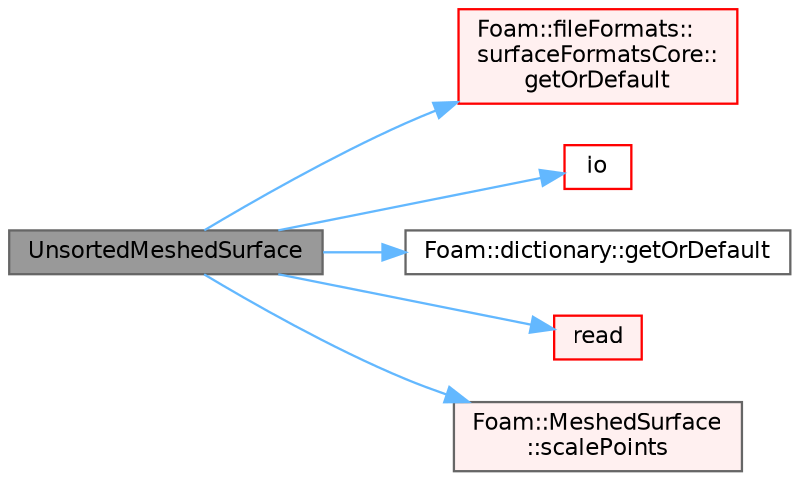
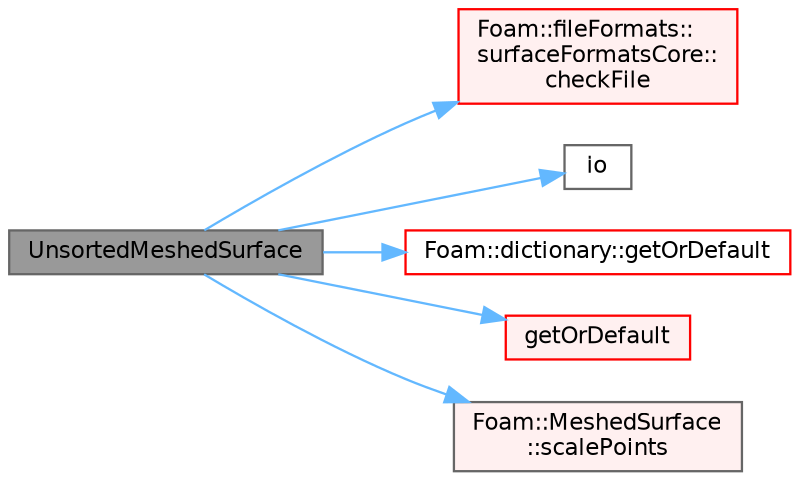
  digraph {
    rankdir=LR
    node [color=grey40 fillcolor="#FFF0F0" fontname=Helvetica fontsize=10 shape=box style=filled]
    edge [color=steelblue1 fontname=Helvetica fontsize=10 labelfontname=Helvetica labelfontsize=10 style=solid]
    n1 [color=gray40 fillcolor=grey60 fontcolor=black height=0.2 label=UnsortedMeshedSurface width=0.4]
-   n2 [color=red height=0.2 label="Foam::fileFormats::\lsurfaceFormatsCore::\lgetOrDefault" width=0.4]
-   n3 [color=red fillcolor=white height=0.2 label=io width=0.4]
-   n4 [fillcolor=white height=0.2 label="Foam::dictionary::getOrDefault" width=0.4]
-   n5 [color=red height=0.2 label=read width=0.4]
+   n2 [color=red height=0.2 label="Foam::fileFormats::\lsurfaceFormatsCore::\lcheckFile" width=0.4]
+   n3 [fillcolor=white height=0.2 label=io width=0.4]
+   n4 [color=red fillcolor=white height=0.2 label="Foam::dictionary::getOrDefault" width=0.4]
+   n5 [color=red height=0.2 label=getOrDefault width=0.4]
    n6 [height=0.2 label="Foam::MeshedSurface\l::scalePoints" width=0.4]
    n1 -> n2
    n1 -> n3
    n1 -> n4
    n1 -> n5
    n1 -> n6
  }
